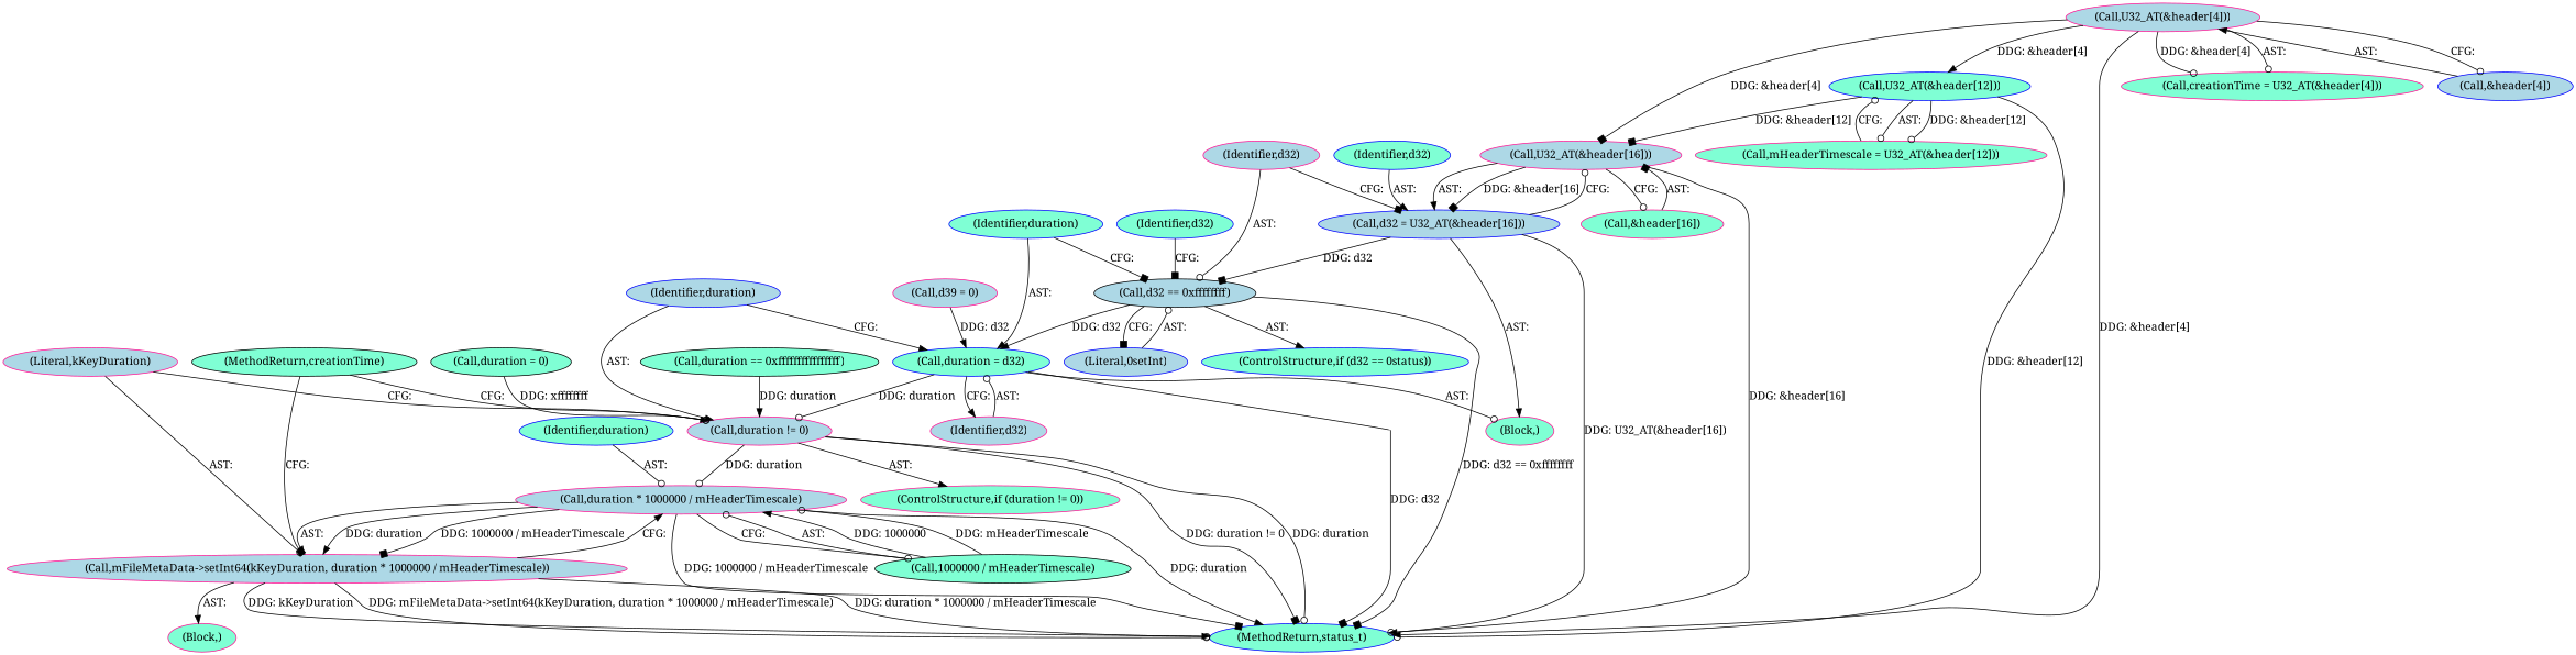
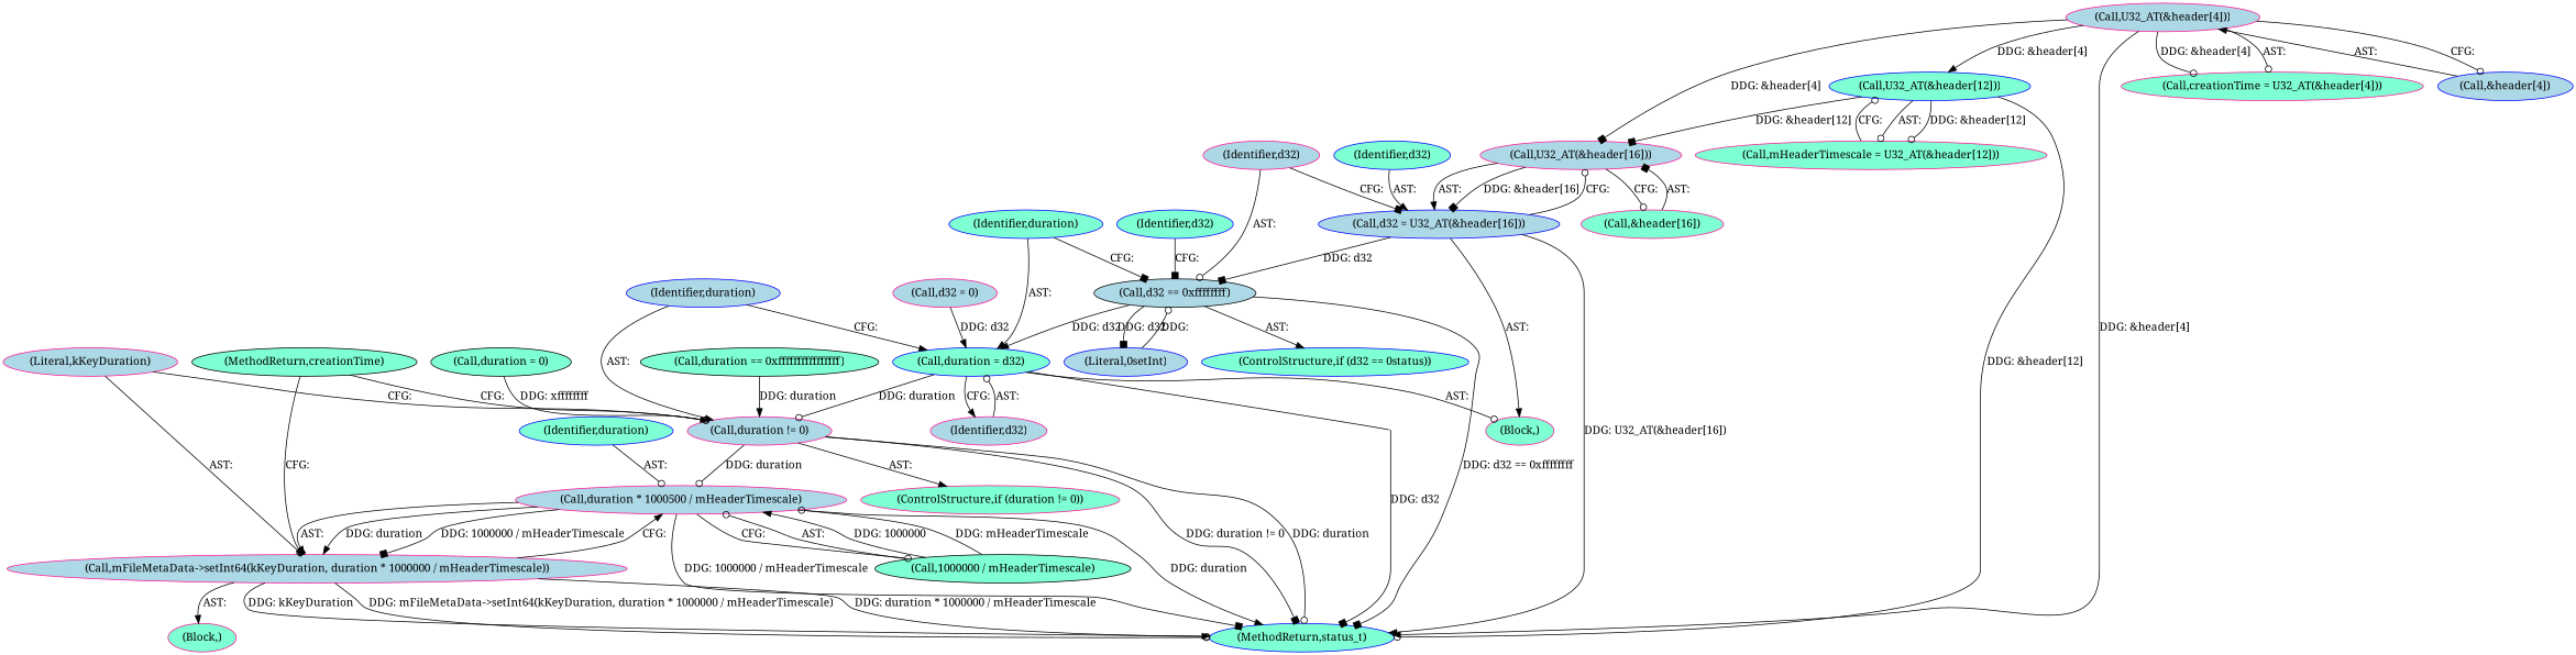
  digraph {
    fontname="Noto Serif"
    node [color=deeppink fillcolor=aquamarine fontname="Noto Serif" style=filled]
    edge [arrowhead=odot fontname="Noto Serif"]
    n1 [fillcolor=lightblue label="(Call,U32_AT(&header[16]))"]
    n2 [color=blue fillcolor=lightblue label="(Call,d32 = U32_AT(&header[16]))"]
    n3 [color=blue label="(MethodReturn,status_t)"]
    n4 [label="(Call,&header[16])"]
    n5 [color=black fillcolor=lightblue label="(Call,d32 == 0xffffffff)"]
    n6 [label="(Block,)"]
    n7 [fillcolor=lightblue label="(Call,U32_AT(&header[4]))"]
    n8 [color=blue label="(Call,U32_AT(&header[12]))"]
    n9 [label="(Call,creationTime = U32_AT(&header[4]))"]
    n10 [color=blue fillcolor=lightblue label="(Call,&header[4])"]
    n11 [label="(Call,mHeaderTimescale = U32_AT(&header[12]))"]
    n12 [color=blue label="(Call,duration = d32)"]
    n13 [color=blue fillcolor=lightblue label="(Literal,0setInt)"]
    n14 [color=blue label="(ControlStructure,if (d32 == 0status))"]
    n15 [fillcolor=lightblue label="(Call,duration != 0)"]
    n16 [fillcolor=lightblue label="(Identifier,d32)"]
-   n17 [fillcolor=lightblue label="(Call,duration * 1000000 / mHeaderTimescale)"]
+   n17 [fillcolor=lightblue label="(Call,duration * 1000500 / mHeaderTimescale)"]
    n18 [label="(ControlStructure,if (duration != 0))"]
    n19 [fillcolor=lightblue label="(Call,mFileMetaData->setInt64(kKeyDuration, duration * 1000000 / mHeaderTimescale))"]
    n20 [color=black label="(Call,1000000 / mHeaderTimescale)"]
    n21 [label="(Block,)"]
    n22 [color=blue label="(Identifier,d32)"]
    n23 [color=black label="(Call,duration = 0)"]
    n24 [color=blue fillcolor=lightblue label="(Identifier,duration)"]
    n25 [color=black label="(MethodReturn,creationTime)"]
    n26 [fillcolor=lightblue label="(Literal,kKeyDuration)"]
    n27 [color=blue label="(Identifier,duration)"]
    n28 [fillcolor=lightblue label="(Identifier,d32)"]
    n29 [color=black label="(Call,duration == 0xffffffffffffffff)"]
    n30 [color=blue label="(Identifier,duration)"]
-   n31 [fillcolor=lightblue label="(Call,d39 = 0)"]
+   n31 [fillcolor=lightblue label="(Call,d32 = 0)"]
    n32 [color=blue label="(Identifier,d32)"]
    n1 -> n2 [arrowhead=normal label="AST: "]
    n1 -> n2 [arrowhead=box label="DDG: &header[16]"]
-   n1 -> n3 [label="DDG: &header[16]"]
    n1 -> n4 [label="CFG: "]
    n2 -> n1 [label="CFG: "]
    n2 -> n3 [arrowhead=normal label="DDG: U32_AT(&header[16])"]
    n2 -> n5 [arrowhead=box label="DDG: d32"]
    n2 -> n6 [arrowhead=normal label="AST: "]
    n4 -> n1 [arrowhead=box label="AST: "]
    n5 -> n3 [arrowhead=box label="DDG: d32 == 0xffffffff"]
    n5 -> n12 [arrowhead=normal label="DDG: d32"]
-   n5 -> n13 [arrowhead=box label="CFG: "]
+   n5 -> n13 [arrowhead=box label="DDG: d32"]
    n5 -> n14 [arrowhead=normal label="AST: "]
    n7 -> n1 [arrowhead=box label="DDG: &header[4]"]
    n7 -> n3 [arrowhead=normal label="DDG: &header[4]"]
    n7 -> n8 [arrowhead=normal label="DDG: &header[4]"]
    n7 -> n9 [label="AST: "]
    n7 -> n9 [label="DDG: &header[4]"]
    n7 -> n10 [label="CFG: "]
    n8 -> n1 [arrowhead=box label="DDG: &header[12]"]
    n8 -> n3 [label="DDG: &header[12]"]
    n8 -> n11 [label="AST: "]
    n8 -> n11 [label="DDG: &header[12]"]
    n10 -> n7 [arrowhead=normal label="AST: "]
    n11 -> n8 [label="CFG: "]
    n12 -> n3 [arrowhead=box label="DDG: d32"]
    n12 -> n6 [label="AST: "]
    n12 -> n15 [label="DDG: duration"]
    n12 -> n16 [arrowhead=normal label="CFG: "]
-   n13 -> n5 [label="AST: "]
+   n13 -> n5 [label="DDG: "]
    n15 -> n3 [arrowhead=box label="DDG: duration != 0"]
    n15 -> n3 [label="DDG: duration"]
    n15 -> n17 [label="DDG: duration"]
    n15 -> n18 [arrowhead=normal label="AST: "]
    n16 -> n12 [label="AST: "]
    n17 -> n3 [arrowhead=box label="DDG: 1000000 / mHeaderTimescale"]
    n17 -> n3 [arrowhead=normal label="DDG: duration"]
    n17 -> n19 [arrowhead=normal label="AST: "]
    n17 -> n19 [arrowhead=normal label="DDG: duration"]
    n17 -> n19 [arrowhead=box label="DDG: 1000000 / mHeaderTimescale"]
    n17 -> n20 [label="CFG: "]
    n19 -> n3 [label="DDG: duration * 1000000 / mHeaderTimescale"]
    n19 -> n3 [arrowhead=normal label="DDG: kKeyDuration"]
    n19 -> n3 [label="DDG: mFileMetaData->setInt64(kKeyDuration, duration * 1000000 / mHeaderTimescale)"]
    n19 -> n17 [arrowhead=normal label="CFG: "]
    n19 -> n21 [arrowhead=normal label="AST: "]
    n20 -> n17 [label="AST: "]
    n20 -> n17 [arrowhead=normal label="DDG: 1000000"]
    n20 -> n17 [label="DDG: mHeaderTimescale"]
    n22 -> n2 [arrowhead=normal label="AST: "]
    n23 -> n15 [arrowhead=normal label="DDG: xffffffff"]
    n24 -> n12 [arrowhead=normal label="CFG: "]
    n24 -> n15 [arrowhead=normal label="AST: "]
    n25 -> n15 [label="CFG: "]
    n25 -> n19 [arrowhead=box label="CFG: "]
    n26 -> n15 [label="CFG: "]
    n26 -> n19 [label="AST: "]
    n27 -> n17 [label="AST: "]
    n28 -> n2 [arrowhead=box label="CFG: "]
    n28 -> n5 [label="AST: "]
    n29 -> n15 [arrowhead=normal label="DDG: duration"]
    n30 -> n5 [arrowhead=box label="CFG: "]
    n30 -> n12 [arrowhead=normal label="AST: "]
    n31 -> n12 [arrowhead=normal label="DDG: d32"]
    n32 -> n5 [arrowhead=box label="CFG: "]
  }
